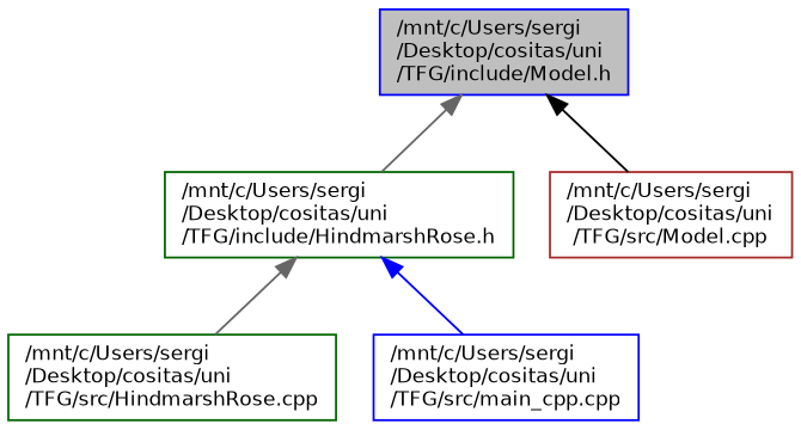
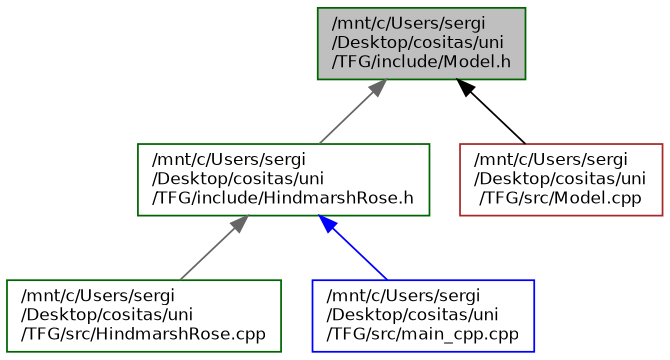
  digraph {
    node [color=blue fillcolor=white fontname=Helvetica fontsize=10 shape=record style=filled]
    edge [color=gray40 dir=back fontname=Helvetica fontsize=10 labelfontname=Helvetica labelfontsize=10 style=solid]
-   n1 [fillcolor=grey75 fontcolor=black height=0.2 label="/mnt/c/Users/sergi\l/Desktop/cositas/uni\l/TFG/include/Model.h" width=0.4]
+   n1 [color=darkgreen fillcolor=grey75 fontcolor=black height=0.2 label="/mnt/c/Users/sergi\l/Desktop/cositas/uni\l/TFG/include/Model.h" width=0.4]
    n2 [color=darkgreen height=0.2 label="/mnt/c/Users/sergi\l/Desktop/cositas/uni\l/TFG/include/HindmarshRose.h" width=0.4]
    n3 [color=brown height=0.2 label="/mnt/c/Users/sergi\l/Desktop/cositas/uni\l/TFG/src/Model.cpp" width=0.4]
    n4 [color=darkgreen height=0.2 label="/mnt/c/Users/sergi\l/Desktop/cositas/uni\l/TFG/src/HindmarshRose.cpp" width=0.4]
    n5 [height=0.2 label="/mnt/c/Users/sergi\l/Desktop/cositas/uni\l/TFG/src/main_cpp.cpp" width=0.4]
    n1 -> n2
    n1 -> n3 [color=black]
    n2 -> n4
    n2 -> n5 [color=blue]
  }
